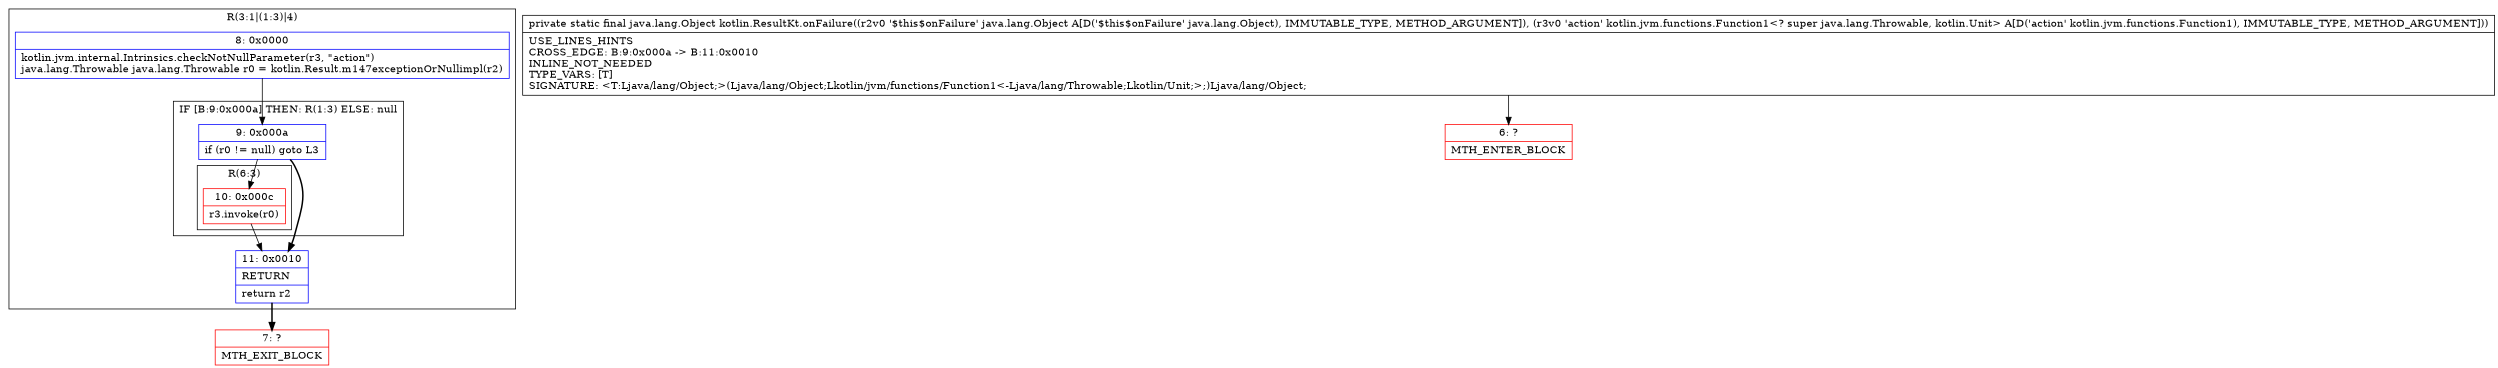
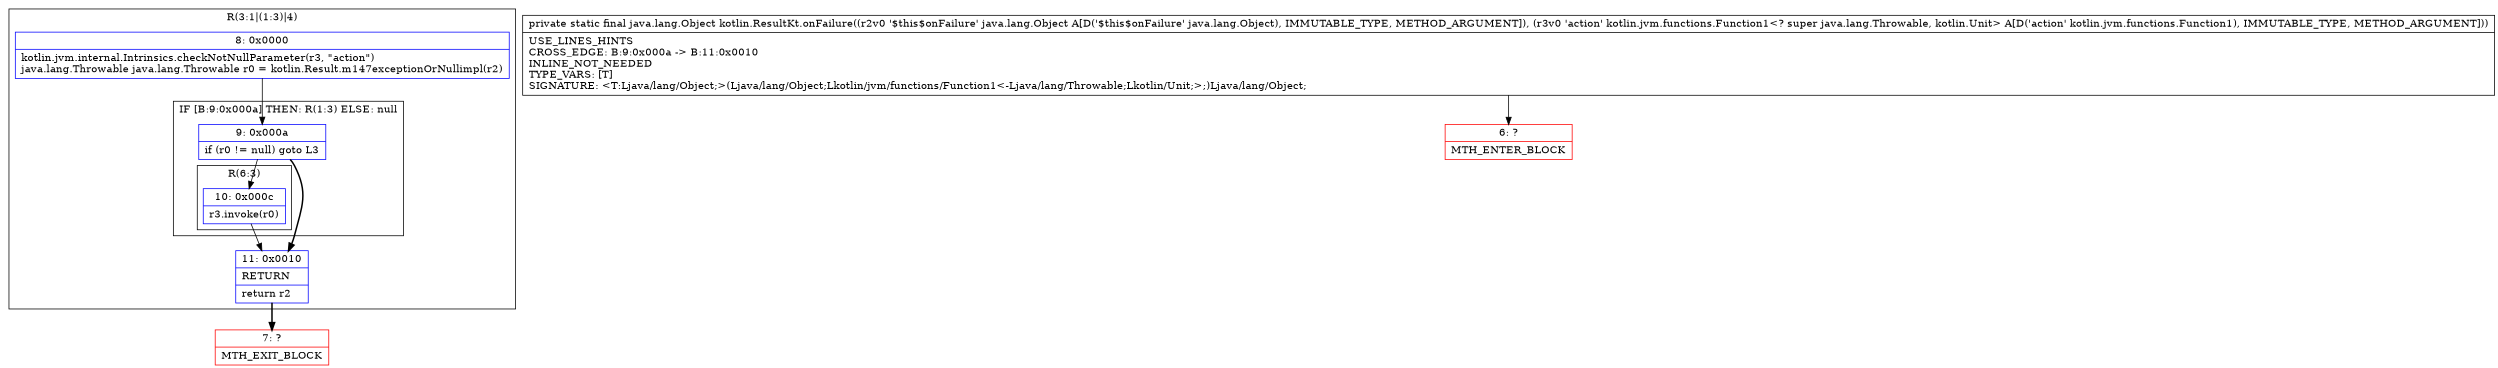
  digraph {
    node [color=blue shape=record]
    edge [style=solid]
-   n1 [color=red label="{10\:\ 0x000c|r3.invoke(r0)\l}"]
+   n1 [label="{10\:\ 0x000c|r3.invoke(r0)\l}"]
    n2 [label="{9\:\ 0x000a|if (r0 != null) goto L3\l}"]
    n3 [label="{8\:\ 0x0000|kotlin.jvm.internal.Intrinsics.checkNotNullParameter(r3, \"action\")\ljava.lang.Throwable java.lang.Throwable r0 = kotlin.Result.m147exceptionOrNullimpl(r2)\l}"]
    n4 [label="{11\:\ 0x0010|RETURN\l|return r2\l}"]
    n5 [color=red label="{7\:\ ?|MTH_EXIT_BLOCK\l}"]
    n6 [color=red label="{6\:\ ?|MTH_ENTER_BLOCK\l}"]
    n7 [label="{private static final java.lang.Object kotlin.ResultKt.onFailure((r2v0 '$this$onFailure' java.lang.Object A[D('$this$onFailure' java.lang.Object), IMMUTABLE_TYPE, METHOD_ARGUMENT]), (r3v0 'action' kotlin.jvm.functions.Function1\<? super java.lang.Throwable, kotlin.Unit\> A[D('action' kotlin.jvm.functions.Function1), IMMUTABLE_TYPE, METHOD_ARGUMENT]))  | USE_LINES_HINTS\lCROSS_EDGE: B:9:0x000a \-\> B:11:0x0010\lINLINE_NOT_NEEDED\lTYPE_VARS: [T]\lSIGNATURE: \<T:Ljava\/lang\/Object;\>(Ljava\/lang\/Object;Lkotlin\/jvm\/functions\/Function1\<\-Ljava\/lang\/Throwable;Lkotlin\/Unit;\>;)Ljava\/lang\/Object;\l}" color=""]
    subgraph cluster_1 {
      label="R(3:1|(1:3)|4)"
      n3
      n4
      subgraph cluster_2 {
        label="IF [B:9:0x000a] THEN: R(1:3) ELSE: null"
        n2
        subgraph cluster_3 {
          label="R(6:3)"
          n1
        }
      }
    }
    n1 -> n4
    n2 -> n1
    n2 -> n4 [style=bold]
    n3 -> n2
    n4 -> n5 [style=bold]
    n7 -> n6
  }
